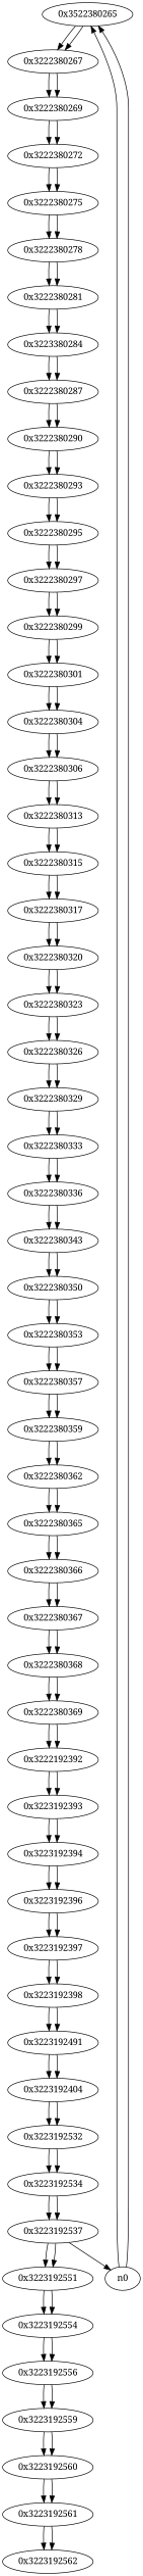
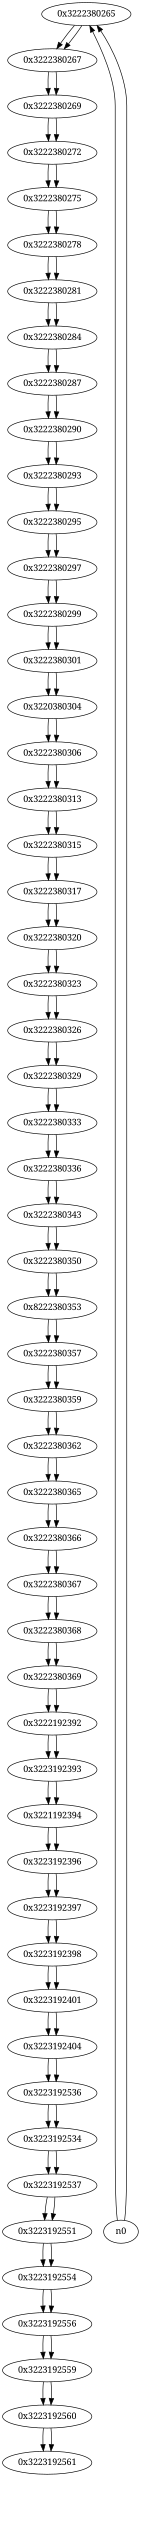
  digraph {
    fontname="Noto Serif"
    node [fontname="Noto Serif"]
    edge [fontname="Noto Serif"]
-   n1 [label="0x3522380265"]
+   n1 [label="0x3222380265"]
    n2 [label="0x3222380267"]
    n3 [label="0x3222380269"]
    n4 [label="0x3222380272"]
    n5 [label="0x3222380275"]
    n6 [label="0x3222380278"]
    n7 [label="0x3222380281"]
-   n8 [label="0x3223380284"]
+   n8 [label="0x3222380284"]
    n9 [label="0x3222380287"]
    n10 [label="0x3222380290"]
    n11 [label="0x3222380293"]
    n12 [label="0x3222380295"]
    n13 [label="0x3222380297"]
    n14 [label="0x3222380299"]
    n15 [label="0x3222380301"]
-   n16 [label="0x3222380304"]
+   n16 [label="0x3220380304"]
    n17 [label="0x3222380306"]
    n18 [label="0x3222380313"]
    n19 [label="0x3222380315"]
    n20 [label="0x3222380317"]
    n21 [label="0x3222380320"]
    n22 [label="0x3222380323"]
    n23 [label="0x3222380326"]
    n24 [label="0x3222380329"]
    n25 [label="0x3222380333"]
    n26 [label="0x3222380336"]
    n27 [label="0x3222380343"]
    n28 [label="0x3222380350"]
-   n29 [label="0x3222380353"]
+   n29 [label="0x8222380353"]
    n30 [label="0x3222380357"]
    n31 [label="0x3222380359"]
    n32 [label="0x3222380362"]
    n33 [label="0x3222380365"]
    n34 [label="0x3222380366"]
    n35 [label="0x3222380367"]
    n36 [label="0x3222380368"]
    n37 [label="0x3222380369"]
    n38 [label="0x3222192392"]
    n39 [label="0x3223192393"]
-   n40 [label="0x3223192394"]
+   n40 [label="0x3221192394"]
    n41 [label="0x3223192396"]
    n42 [label="0x3223192397"]
    n43 [label="0x3223192398"]
-   n44 [label="0x3223192491"]
+   n44 [label="0x3223192401"]
    n45 [label="0x3223192404"]
-   n46 [label="0x3223192532"]
+   n46 [label="0x3223192536"]
    n47 [label="0x3223192534"]
    n48 [label="0x3223192537"]
    n49 [label="0x3223192551"]
    n0
    n50 [label="0x3223192554"]
    n51 [label="0x3223192556"]
    n52 [label="0x3223192559"]
    n53 [label="0x3223192560"]
    n54 [label="0x3223192561"]
-   n55 [label="0x3223192562"]
    n1 -> n2
    n1 -> n2
    n2 -> n3
    n2 -> n3
    n3 -> n4
    n3 -> n4
    n4 -> n5
    n4 -> n5
    n5 -> n6
    n5 -> n6
    n6 -> n7
    n6 -> n7
    n7 -> n8
    n7 -> n8
    n8 -> n9
    n8 -> n9
    n9 -> n10
    n9 -> n10
    n10 -> n11
    n10 -> n11
    n11 -> n12
    n11 -> n12
    n12 -> n13
    n12 -> n13
    n13 -> n14
    n13 -> n14
    n14 -> n15
    n14 -> n15
    n15 -> n16
    n15 -> n16
    n16 -> n17
    n16 -> n17
    n17 -> n18
    n17 -> n18
    n18 -> n19
    n18 -> n19
    n19 -> n20
    n19 -> n20
    n20 -> n21
    n20 -> n21
    n21 -> n22
    n21 -> n22
    n22 -> n23
    n22 -> n23
    n23 -> n24
    n23 -> n24
    n24 -> n25
    n24 -> n25
    n25 -> n26
    n25 -> n26
    n26 -> n27
    n26 -> n27
    n27 -> n28
    n27 -> n28
    n28 -> n29
    n28 -> n29
    n29 -> n30
    n29 -> n30
    n30 -> n31
    n30 -> n31
    n31 -> n32
    n31 -> n32
    n32 -> n33
    n32 -> n33
    n33 -> n34
    n33 -> n34
    n34 -> n35
    n34 -> n35
    n35 -> n36
    n35 -> n36
    n36 -> n37
    n36 -> n37
    n37 -> n38
    n37 -> n38
    n38 -> n39
    n38 -> n39
    n39 -> n40
    n39 -> n40
    n40 -> n41
    n40 -> n41
    n41 -> n42
    n41 -> n42
    n42 -> n43
    n42 -> n43
    n43 -> n44
    n43 -> n44
    n44 -> n45
    n44 -> n45
    n45 -> n46
    n45 -> n46
    n46 -> n47
    n46 -> n47
    n47 -> n48
    n47 -> n48
    n48 -> n49
    n48 -> n49
-   n48 -> n0
    n49 -> n50
    n49 -> n50
    n0 -> n1
    n0 -> n1
    n50 -> n51
    n50 -> n51
    n51 -> n52
    n51 -> n52
    n52 -> n53
    n52 -> n53
    n53 -> n54
    n53 -> n54
-   n54 -> n55
-   n54 -> n55
  }
